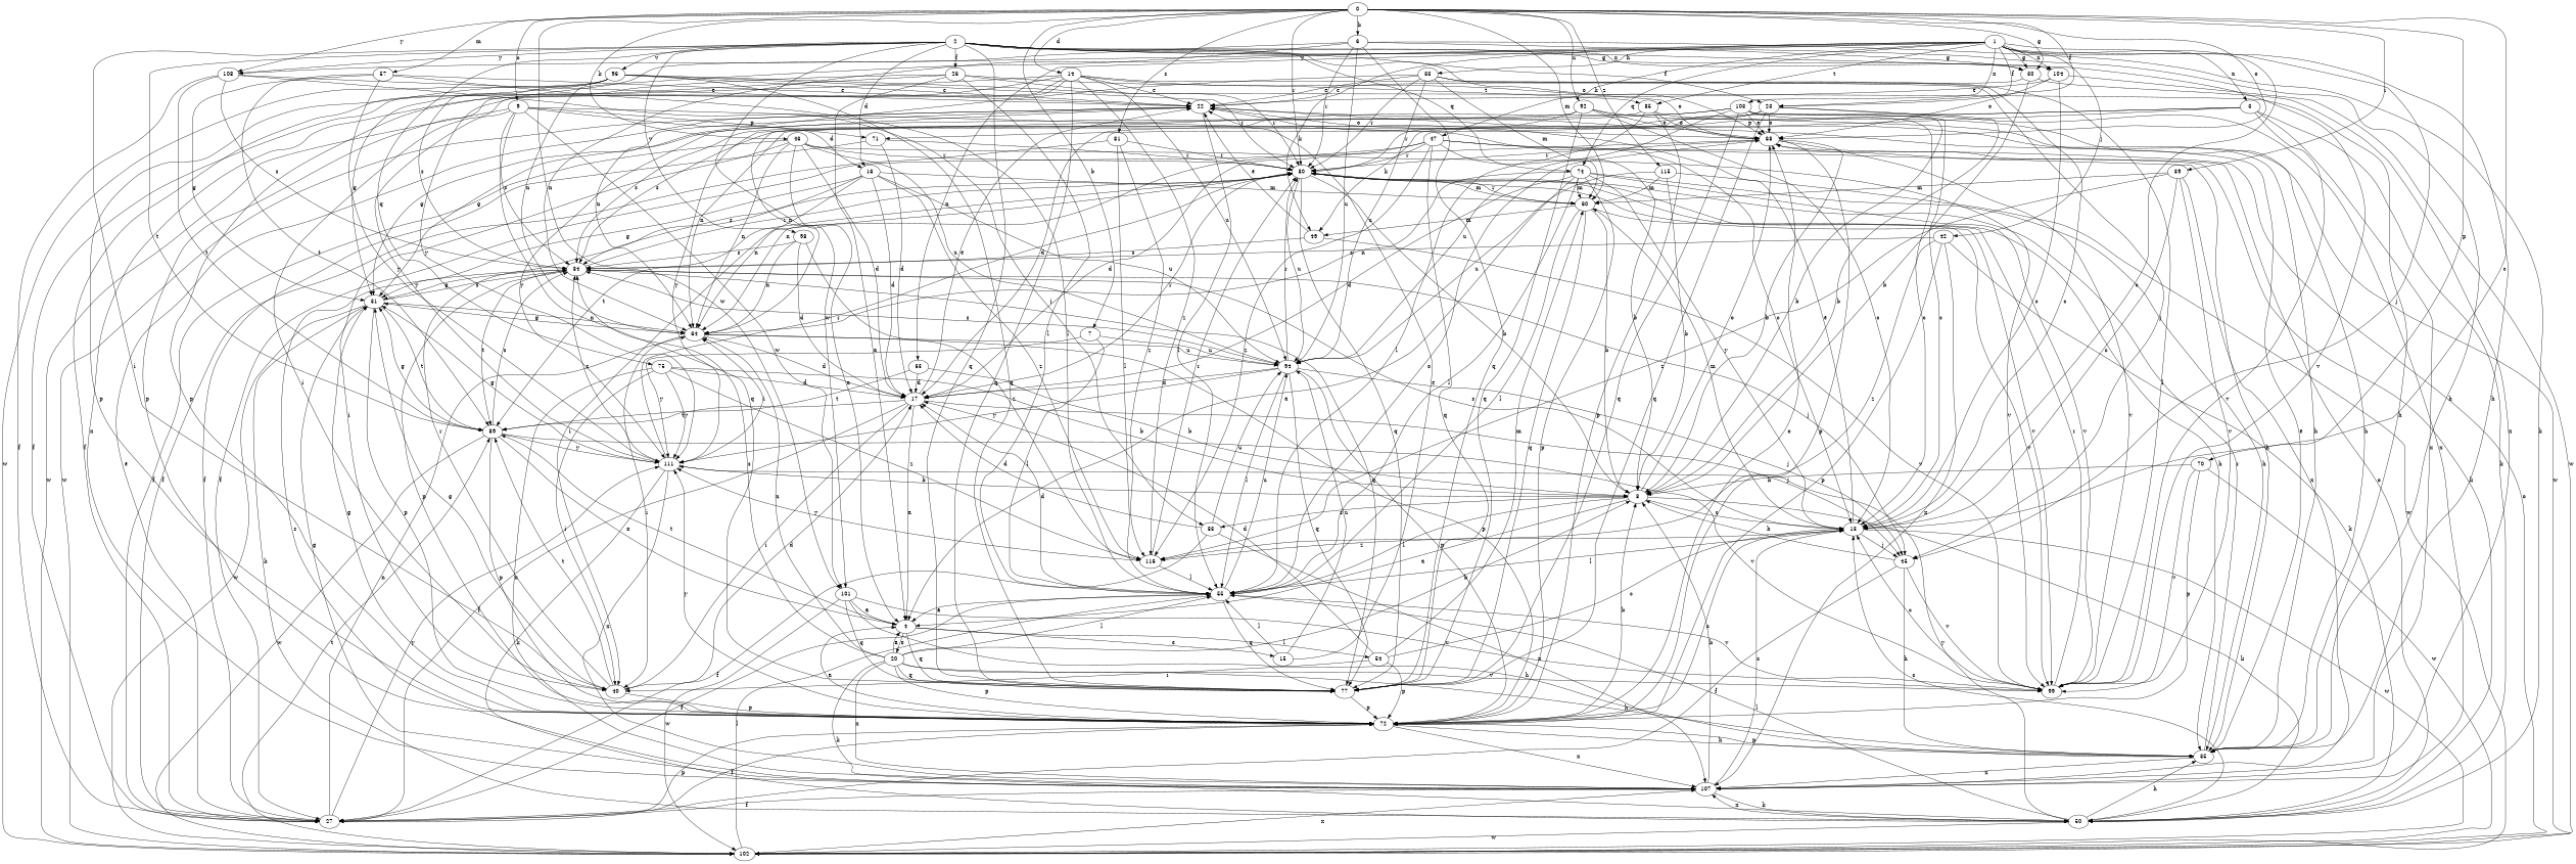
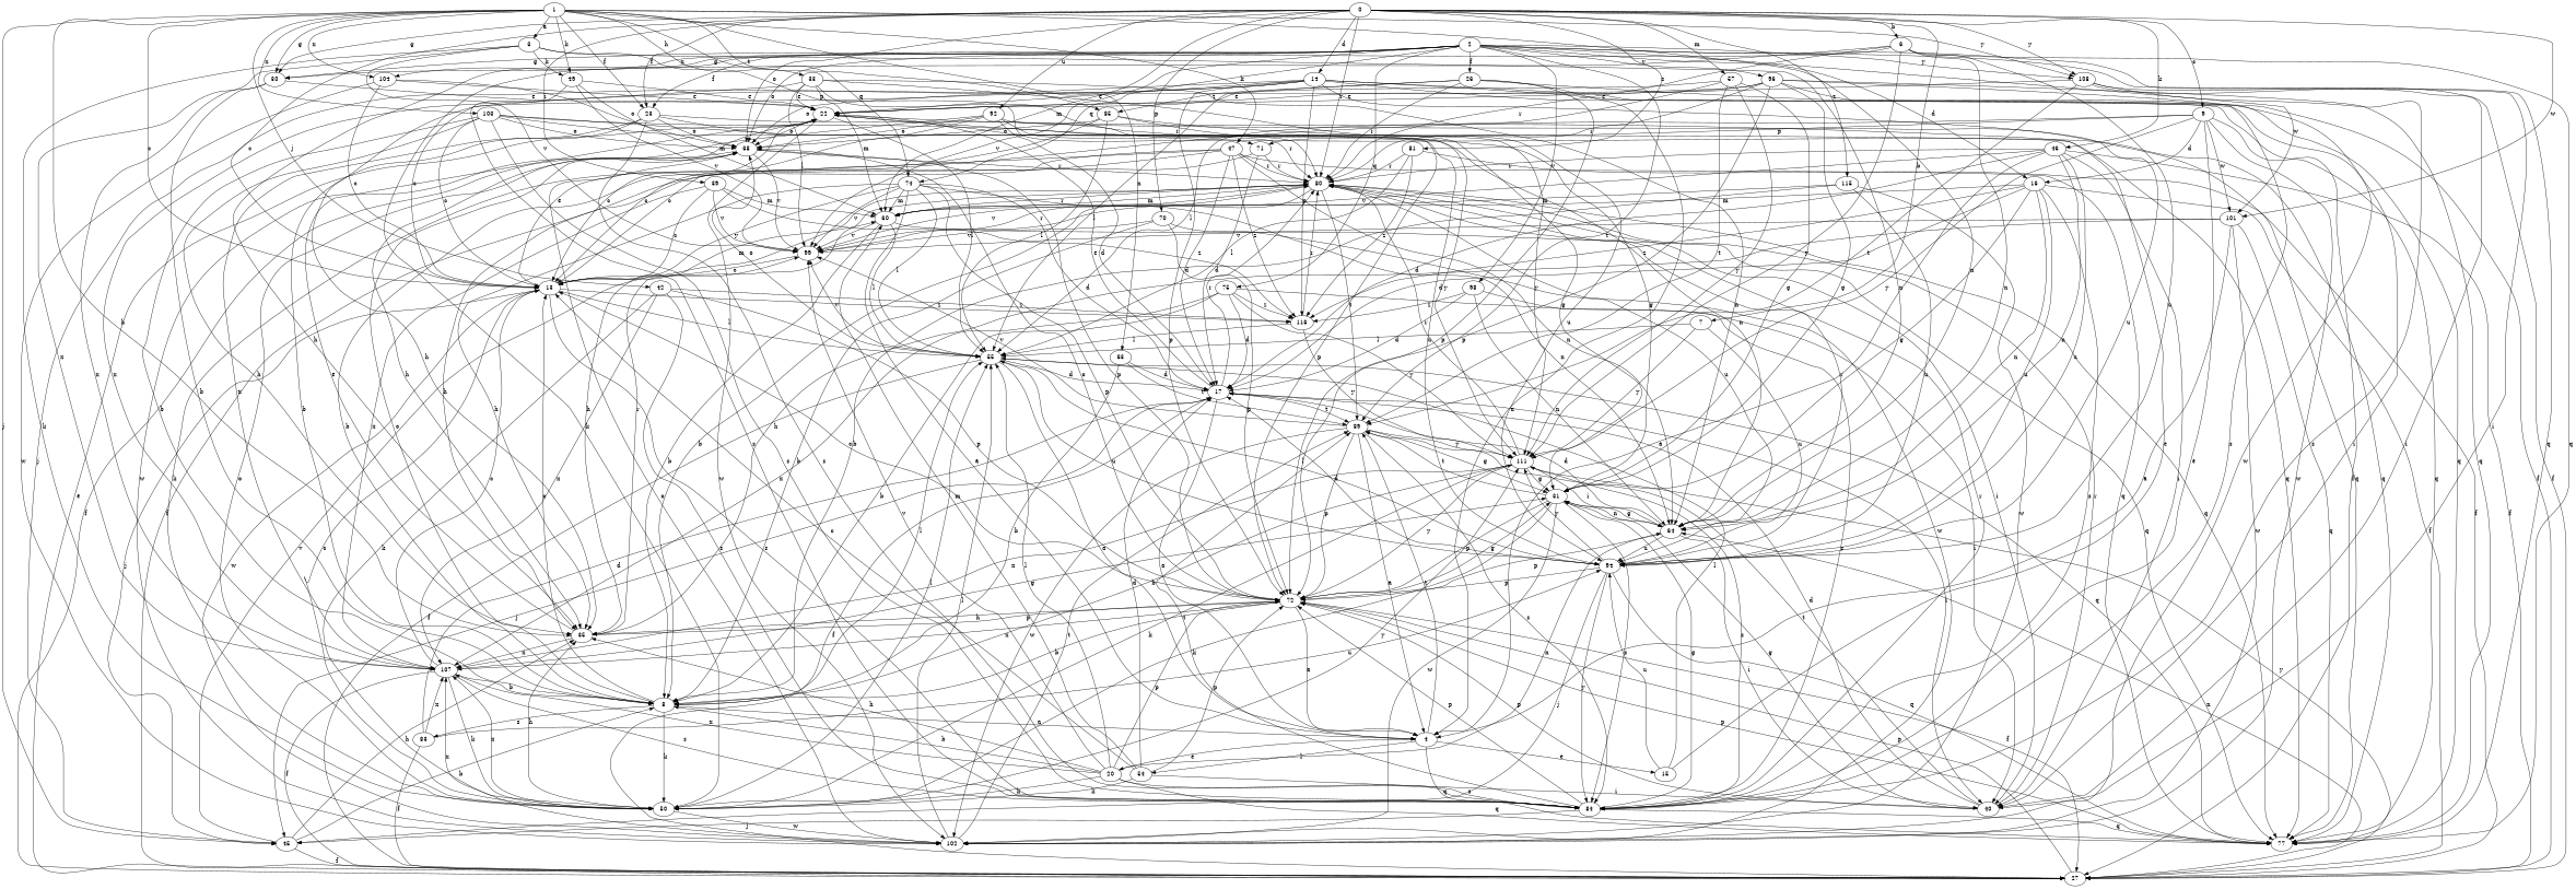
  strict digraph {
    0
    6
    7
    9
    13
    14
    23
    30
    39
    46
    57
    60
    68
    70
    80
    81
    92
    101
    108
    115
    64
    77
    50
    94
    111
    55
    16
    71
    84
    102
    45
    22
    116
    40
    107
    27
    72
    8
    99
    4
    17
    89
    31
    35
    1
    3
    33
    42
    47
    49
    63
    74
    85
    103
    104
    2
    26
    75
    96
    98
    n61 [label=15]
    20
    54
    83
    0 -> 6 [label=b]
    0 -> 7 [label=b]
    0 -> 9 [label=c]
    0 -> 13 [label=c]
    0 -> 14 [label=d]
    0 -> 23 [label=f]
    0 -> 30 [label=g]
    0 -> 39 [label=i]
    0 -> 46 [label=k]
    0 -> 57 [label=m]
    0 -> 60 [label=m]
    0 -> 68 [label=o]
    0 -> 70 [label=p]
    0 -> 80 [label=r]
    0 -> 81 [label=s]
    0 -> 92 [label=u]
    0 -> 101 [label=w]
    0 -> 108 [label=y]
    0 -> 115 [label=z]
    6 -> 30 [label=g]
    6 -> 80 [label=r]
    6 -> 64 [label=n]
    6 -> 77 [label=q]
    6 -> 50 [label=k]
    6 -> 94 [label=u]
    6 -> 111 [label=y]
    7 -> 94 [label=u]
    7 -> 111 [label=y]
    7 -> 55 [label=l]
    9 -> 13 [label=c]
    9 -> 101 [label=w]
    9 -> 77 [label=q]
    9 -> 111 [label=y]
    9 -> 16 [label=d]
    9 -> 71 [label=p]
-   9 -> 84 [label=s]
+   9 -> 84 [label=e]
    9 -> 102 [label=w]
    13 -> 60 [label=m]
    13 -> 55 [label=l]
    13 -> 84 [label=s]
    13 -> 102 [label=w]
    13 -> 45 [label=j]
    13 -> 22 [label=e]
    13 -> 116 [label=z]
    14 -> 68 [label=o]
    14 -> 77 [label=q]
    14 -> 94 [label=u]
    14 -> 45 [label=j]
    14 -> 22 [label=e]
-   14 -> 116 [label=z]
+   14 -> 116 [label=p]
    14 -> 40 [label=i]
    14 -> 107 [label=x]
    14 -> 27 [label=f]
    14 -> 72 [label=p]
    23 -> 68 [label=o]
    23 -> 80 [label=r]
    23 -> 77 [label=q]
    23 -> 84 [label=s]
    23 -> 107 [label=x]
    23 -> 8 [label=b]
    30 -> 22 [label=e]
    30 -> 107 [label=x]
    30 -> 8 [label=b]
    39 -> 13 [label=c]
    39 -> 60 [label=m]
    39 -> 116 [label=z]
    39 -> 107 [label=x]
    39 -> 99 [label=v]
    46 -> 80 [label=r]
    46 -> 64 [label=n]
    46 -> 94 [label=u]
    46 -> 40 [label=i]
    46 -> 27 [label=f]
    46 -> 99 [label=v]
    46 -> 4 [label=a]
    46 -> 17 [label=d]
    57 -> 111 [label=y]
    57 -> 55 [label=l]
    57 -> 22 [label=e]
    57 -> 89 [label=t]
    57 -> 31 [label=g]
    60 -> 80 [label=r]
    60 -> 77 [label=q]
    60 -> 55 [label=l]
    60 -> 8 [label=b]
    60 -> 99 [label=v]
    68 -> 80 [label=r]
    68 -> 27 [label=f]
    68 -> 72 [label=p]
-   68 -> 8 [label=b]
    68 -> 99 [label=v]
    70 -> 102 [label=w]
    70 -> 72 [label=p]
    70 -> 8 [label=b]
    70 -> 99 [label=v]
    80 -> 60 [label=m]
    80 -> 77 [label=q]
    80 -> 94 [label=u]
    80 -> 40 [label=i]
    80 -> 8 [label=b]
    80 -> 99 [label=v]
    80 -> 89 [label=t]
    80 -> 35 [label=h]
    81 -> 80 [label=r]
    81 -> 55 [label=l]
    81 -> 116 [label=z]
    81 -> 27 [label=f]
    92 -> 13 [label=c]
    92 -> 68 [label=o]
    92 -> 77 [label=q]
    92 -> 102 [label=w]
    92 -> 17 [label=d]
    92 -> 31 [label=g]
    101 -> 77 [label=q]
    101 -> 102 [label=w]
    101 -> 99 [label=v]
    101 -> 4 [label=a]
    101 -> 35 [label=h]
    108 -> 84 [label=s]
    108 -> 22 [label=e]
-   108 -> 83 [label=i]
+   108 -> 40 [label=i]
    108 -> 27 [label=f]
    108 -> 89 [label=t]
    115 -> 60 [label=m]
    115 -> 94 [label=u]
    115 -> 102 [label=w]
    115 -> 8 [label=b]
    64 -> 94 [label=u]
    64 -> 40 [label=i]
    64 -> 72 [label=p]
    64 -> 17 [label=d]
    64 -> 31 [label=g]
    77 -> 72 [label=p]
    50 -> 13 [label=c]
    50 -> 68 [label=o]
    50 -> 111 [label=y]
    50 -> 55 [label=l]
    50 -> 102 [label=w]
    50 -> 107 [label=x]
    50 -> 35 [label=h]
    94 -> 80 [label=r]
    94 -> 77 [label=q]
    94 -> 111 [label=y]
    94 -> 55 [label=l]
-   94 -> 84 [label=s]
+   94 -> 84 [label=y]
    94 -> 45 [label=j]
    94 -> 72 [label=p]
    94 -> 17 [label=d]
    111 -> 80 [label=r]
    111 -> 64 [label=i]
    111 -> 50 [label=k]
    111 -> 84 [label=s]
    111 -> 107 [label=x]
    111 -> 8 [label=b]
    111 -> 31 [label=g]
    55 -> 68 [label=o]
    55 -> 77 [label=q]
    55 -> 94 [label=u]
    55 -> 27 [label=f]
    55 -> 99 [label=v]
    55 -> 4 [label=a]
    55 -> 17 [label=d]
    16 -> 60 [label=m]
    16 -> 64 [label=n]
    16 -> 94 [label=u]
    16 -> 84 [label=s]
    16 -> 116 [label=z]
+   16 -> 27 [label=f]
    16 -> 17 [label=d]
    16 -> 31 [label=g]
    71 -> 80 [label=r]
    71 -> 27 [label=f]
    71 -> 17 [label=d]
    84 -> 80 [label=r]
    84 -> 77 [label=q]
    84 -> 45 [label=j]
    84 -> 72 [label=p]
    84 -> 89 [label=t]
    84 -> 31 [label=g]
    102 -> 68 [label=o]
    102 -> 55 [label=l]
    102 -> 107 [label=x]
    102 -> 89 [label=t]
    45 -> 27 [label=f]
    45 -> 8 [label=b]
    45 -> 99 [label=v]
    45 -> 35 [label=h]
    22 -> 68 [label=o]
    22 -> 111 [label=y]
    22 -> 55 [label=l]
    22 -> 102 [label=w]
    22 -> 31 [label=g]
    22 -> 35 [label=h]
    116 -> 80 [label=r]
    116 -> 111 [label=y]
    116 -> 55 [label=l]
    40 -> 80 [label=r]
    40 -> 72 [label=p]
    40 -> 17 [label=d]
    40 -> 89 [label=t]
    40 -> 31 [label=g]
    107 -> 13 [label=c]
    107 -> 50 [label=k]
    107 -> 84 [label=s]
    107 -> 27 [label=f]
    107 -> 8 [label=b]
    107 -> 31 [label=g]
    27 -> 64 [label=n]
    27 -> 111 [label=y]
    27 -> 22 [label=e]
    27 -> 72 [label=p]
    72 -> 13 [label=c]
    72 -> 68 [label=o]
    72 -> 111 [label=y]
    72 -> 107 [label=x]
    72 -> 27 [label=f]
    72 -> 8 [label=b]
    72 -> 4 [label=a]
    72 -> 31 [label=g]
    72 -> 35 [label=h]
    8 -> 13 [label=c]
    8 -> 68 [label=o]
    8 -> 50 [label=k]
    8 -> 55 [label=l]
    8 -> 4 [label=a]
    8 -> 83 [label=s]
    99 -> 13 [label=c]
    99 -> 80 [label=r]
    4 -> 77 [label=q]
    4 -> 89 [label=t]
    4 -> n61 [label=e]
    4 -> 20 [label=e]
    4 -> 54 [label=l]
    17 -> 80 [label=r]
    17 -> 45 [label=j]
    17 -> 22 [label=e]
    17 -> 40 [label=i]
    17 -> 27 [label=f]
    17 -> 4 [label=a]
    17 -> 89 [label=t]
    89 -> 111 [label=y]
    89 -> 84 [label=s]
    89 -> 102 [label=w]
    89 -> 72 [label=p]
    89 -> 99 [label=v]
    89 -> 4 [label=a]
    89 -> 31 [label=g]
    31 -> 64 [label=n]
    31 -> 50 [label=k]
    31 -> 84 [label=s]
    31 -> 102 [label=w]
    31 -> 72 [label=p]
    31 -> 89 [label=t]
    35 -> 80 [label=r]
    35 -> 22 [label=e]
    35 -> 107 [label=x]
    35 -> 72 [label=p]
    1 -> 13 [label=c]
    1 -> 23 [label=f]
    1 -> 30 [label=g]
    1 -> 108 [label=y]
    1 -> 64 [label=n]
    1 -> 45 [label=j]
    1 -> 35 [label=h]
    1 -> 3 [label=a]
    1 -> 33 [label=h]
    1 -> 42 [label=j]
    1 -> 47 [label=k]
    1 -> 49 [label=k]
    1 -> 63 [label=n]
    1 -> 74 [label=q]
    1 -> 85 [label=t]
    1 -> 103 [label=x]
    1 -> 104 [label=x]
    3 -> 64 [label=n]
    3 -> 50 [label=k]
    3 -> 71 [label=p]
    3 -> 107 [label=x]
    3 -> 99 [label=v]
    3 -> 49 [label=k]
    33 -> 13 [label=c]
    33 -> 60 [label=m]
    33 -> 80 [label=r]
    33 -> 64 [label=n]
    33 -> 94 [label=u]
    33 -> 22 [label=e]
    33 -> 99 [label=l]
    42 -> 50 [label=k]
    42 -> 84 [label=s]
    42 -> 116 [label=z]
    42 -> 107 [label=x]
    42 -> 72 [label=p]
    47 -> 80 [label=r]
    47 -> 64 [label=n]
    47 -> 77 [label=q]
    47 -> 50 [label=k]
    47 -> 116 [label=z]
    47 -> 8 [label=b]
    47 -> 17 [label=d]
    47 -> 35 [label=h]
-   60 -> 49 [label=m]
+   49 -> 60 [label=m]
    49 -> 84 [label=s]
    49 -> 22 [label=e]
    49 -> 99 [label=v]
    63 -> 8 [label=b]
    63 -> 17 [label=d]
    63 -> 89 [label=t]
    74 -> 13 [label=y]
    74 -> 60 [label=m]
    74 -> 64 [label=n]
    74 -> 55 [label=l]
    74 -> 72 [label=p]
    74 -> 99 [label=v]
    74 -> 4 [label=a]
    74 -> 17 [label=d]
    74 -> 35 [label=h]
    85 -> 13 [label=c]
    85 -> 68 [label=o]
    85 -> 111 [label=y]
    85 -> 55 [label=l]
    85 -> 72 [label=p]
    103 -> 13 [label=c]
    103 -> 68 [label=o]
    103 -> 64 [label=n]
    103 -> 77 [label=q]
    103 -> 94 [label=u]
    103 -> 84 [label=s]
    103 -> 8 [label=b]
    103 -> 35 [label=h]
    104 -> 13 [label=c]
    104 -> 68 [label=o]
    104 -> 102 [label=w]
    104 -> 22 [label=e]
    2 -> 23 [label=f]
    2 -> 30 [label=g]
    2 -> 68 [label=o]
    2 -> 101 [label=w]
    2 -> 108 [label=y]
    2 -> 77 [label=q]
    2 -> 16 [label=d]
    2 -> 40 [label=i]
    2 -> 99 [label=v]
    2 -> 89 [label=t]
    2 -> 35 [label=h]
    2 -> 74 [label=q]
    2 -> 104 [label=x]
    2 -> 26 [label=f]
    2 -> 75 [label=q]
    2 -> 96 [label=v]
    2 -> 98 [label=v]
    26 -> 80 [label=r]
    26 -> 55 [label=l]
    26 -> 27 [label=f]
    26 -> 72 [label=p]
    26 -> 4 [label=a]
    26 -> 85 [label=t]
    75 -> 111 [label=y]
    75 -> 116 [label=z]
    75 -> 40 [label=i]
    75 -> 107 [label=x]
    75 -> 8 [label=b]
    75 -> 17 [label=d]
    96 -> 80 [label=r]
    96 -> 77 [label=q]
    96 -> 84 [label=s]
    96 -> 102 [label=w]
    96 -> 22 [label=e]
    96 -> 72 [label=p]
    96 -> 31 [label=g]
    96 -> 35 [label=h]
    98 -> 64 [label=n]
    98 -> 84 [label=s]
    98 -> 116 [label=z]
    98 -> 17 [label=d]
    n61 -> 94 [label=u]
    n61 -> 55 [label=l]
    n61 -> 22 [label=e]
    20 -> 64 [label=n]
    20 -> 77 [label=q]
    20 -> 50 [label=k]
    20 -> 55 [label=l]
    20 -> 84 [label=s]
    20 -> 107 [label=x]
    20 -> 72 [label=p]
    20 -> 8 [label=b]
    20 -> 99 [label=v]
-   20 -> 4 [label=a]
    20 -> 35 [label=h]
    54 -> 13 [label=c]
    54 -> 60 [label=m]
+   54 -> 50 [label=k]
    54 -> 40 [label=i]
    54 -> 72 [label=p]
    54 -> 17 [label=d]
    83 -> 94 [label=u]
    83 -> 107 [label=x]
    83 -> 27 [label=f]
    83 -> 17 [label=d]
  }
